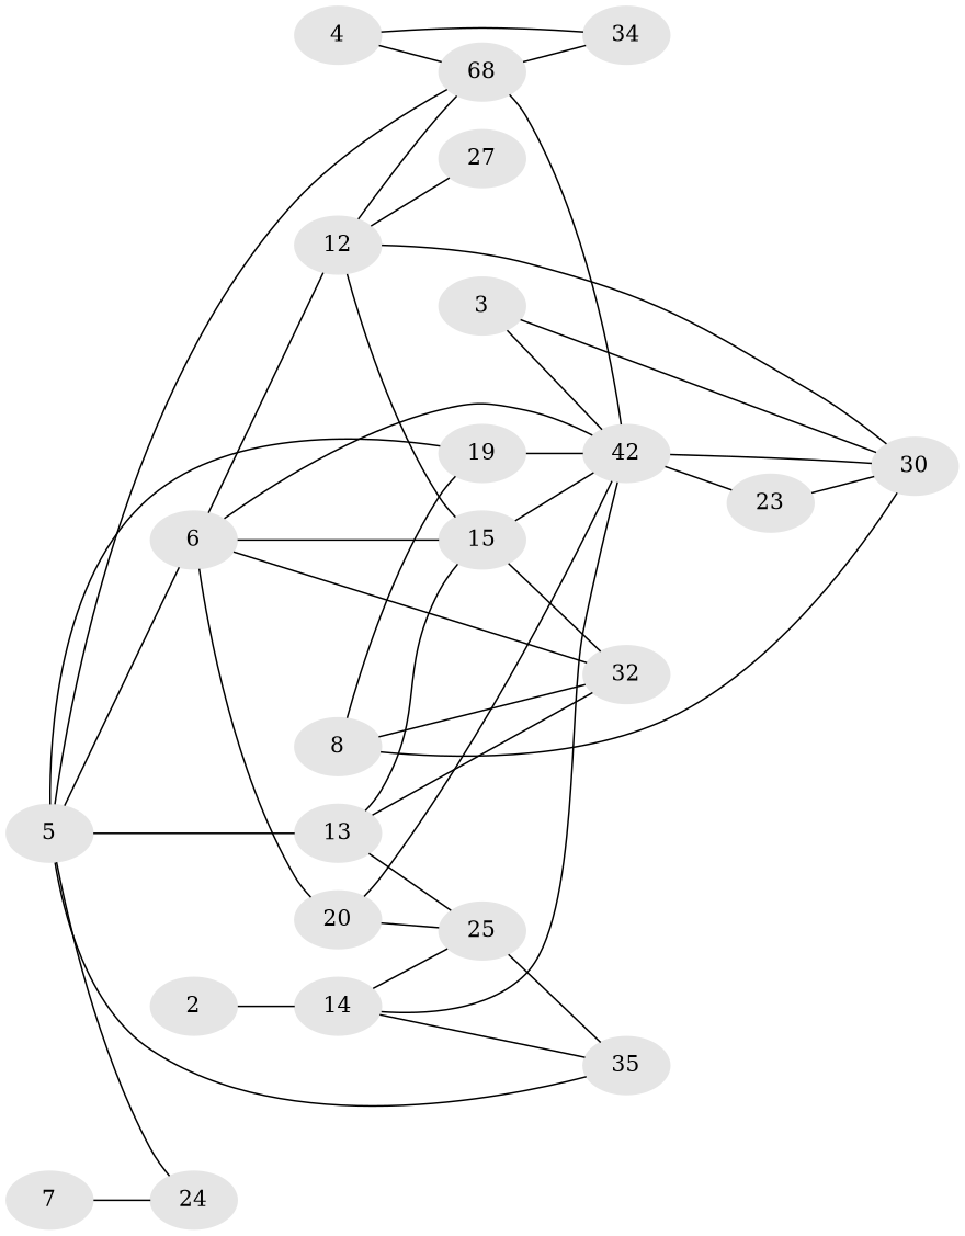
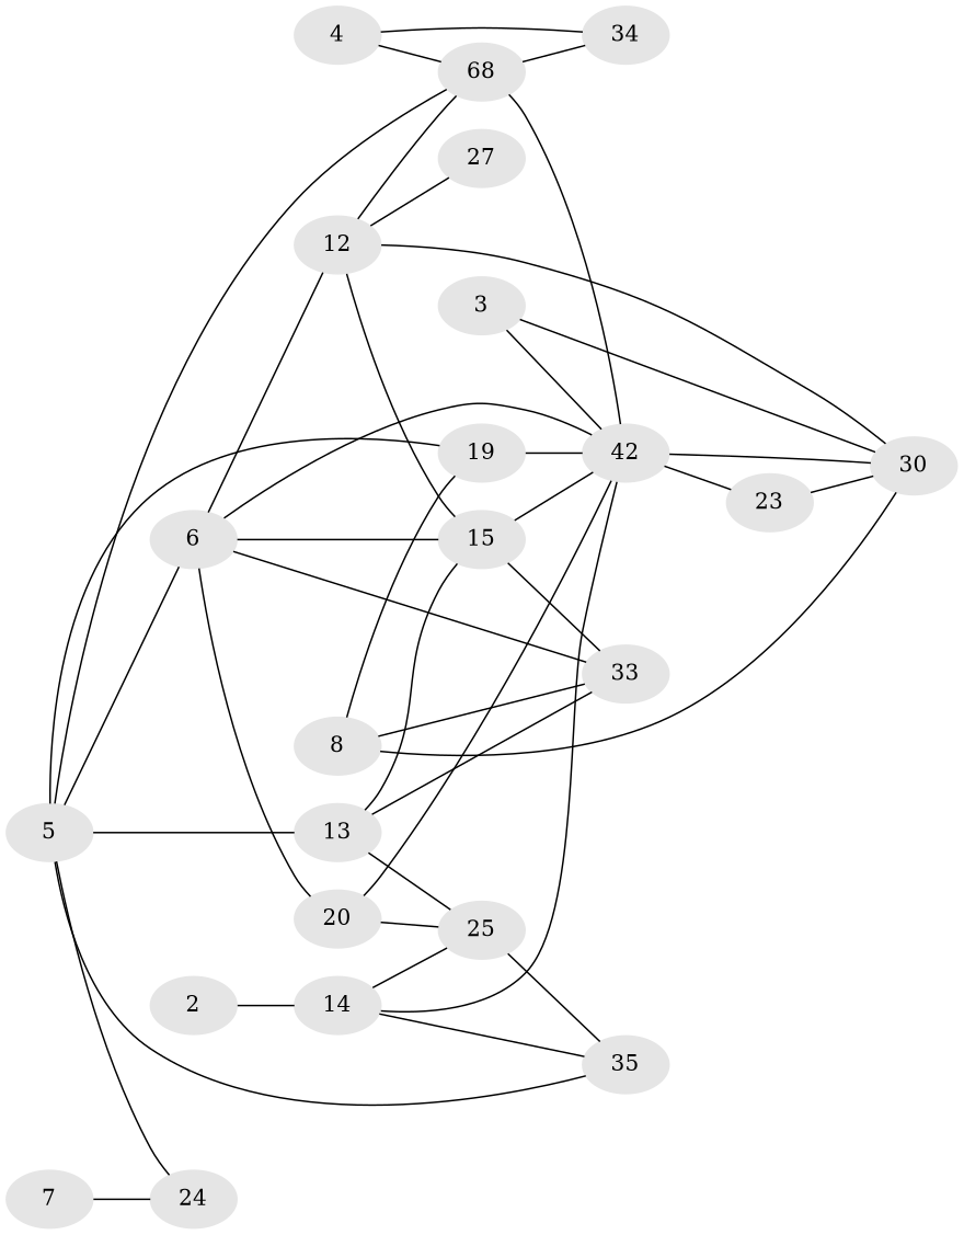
  graph {
    rankdir=LR
    node [color=gray90 style=filled]
    edge [weight=1.0]
    2
    14
    n3 [label=42]
    35
    25
    3
    30
    23
    n9 [label=68]
    4
    34
    5
    6
    13
    19
    24
    12
    15
    20
-   33 [label=32]
+   33
    27
    7
    8
    2 -- 14
    14 -- n3
    14 -- 35
    14 -- 25
    n3 -- 30
    n3 -- 23
    25 -- 35
    3 -- n3
    3 -- 30
    23 -- 30
    n9 -- n3
    n9 -- 34
    4 -- n9
    4 -- 34
    5 -- 35
    5 -- n9
    5 -- 6
    5 -- 13
    5 -- 19
    5 -- 24 [weight=2.0]
    6 -- n3 [weight=2.0]
    6 -- 12
    6 -- 15
    6 -- 20
    6 -- 33
    13 -- 25
    13 -- 15
    13 -- 33
    19 -- n3
    12 -- 30
    12 -- n9
    12 -- 15 [weight=3.0]
    12 -- 27
    15 -- n3 [weight=2.0]
    15 -- 33 [weight=2.0]
    20 -- n3
    20 -- 25
    7 -- 24
    8 -- 30 [weight=2.0]
    8 -- 19
    8 -- 33
  }
